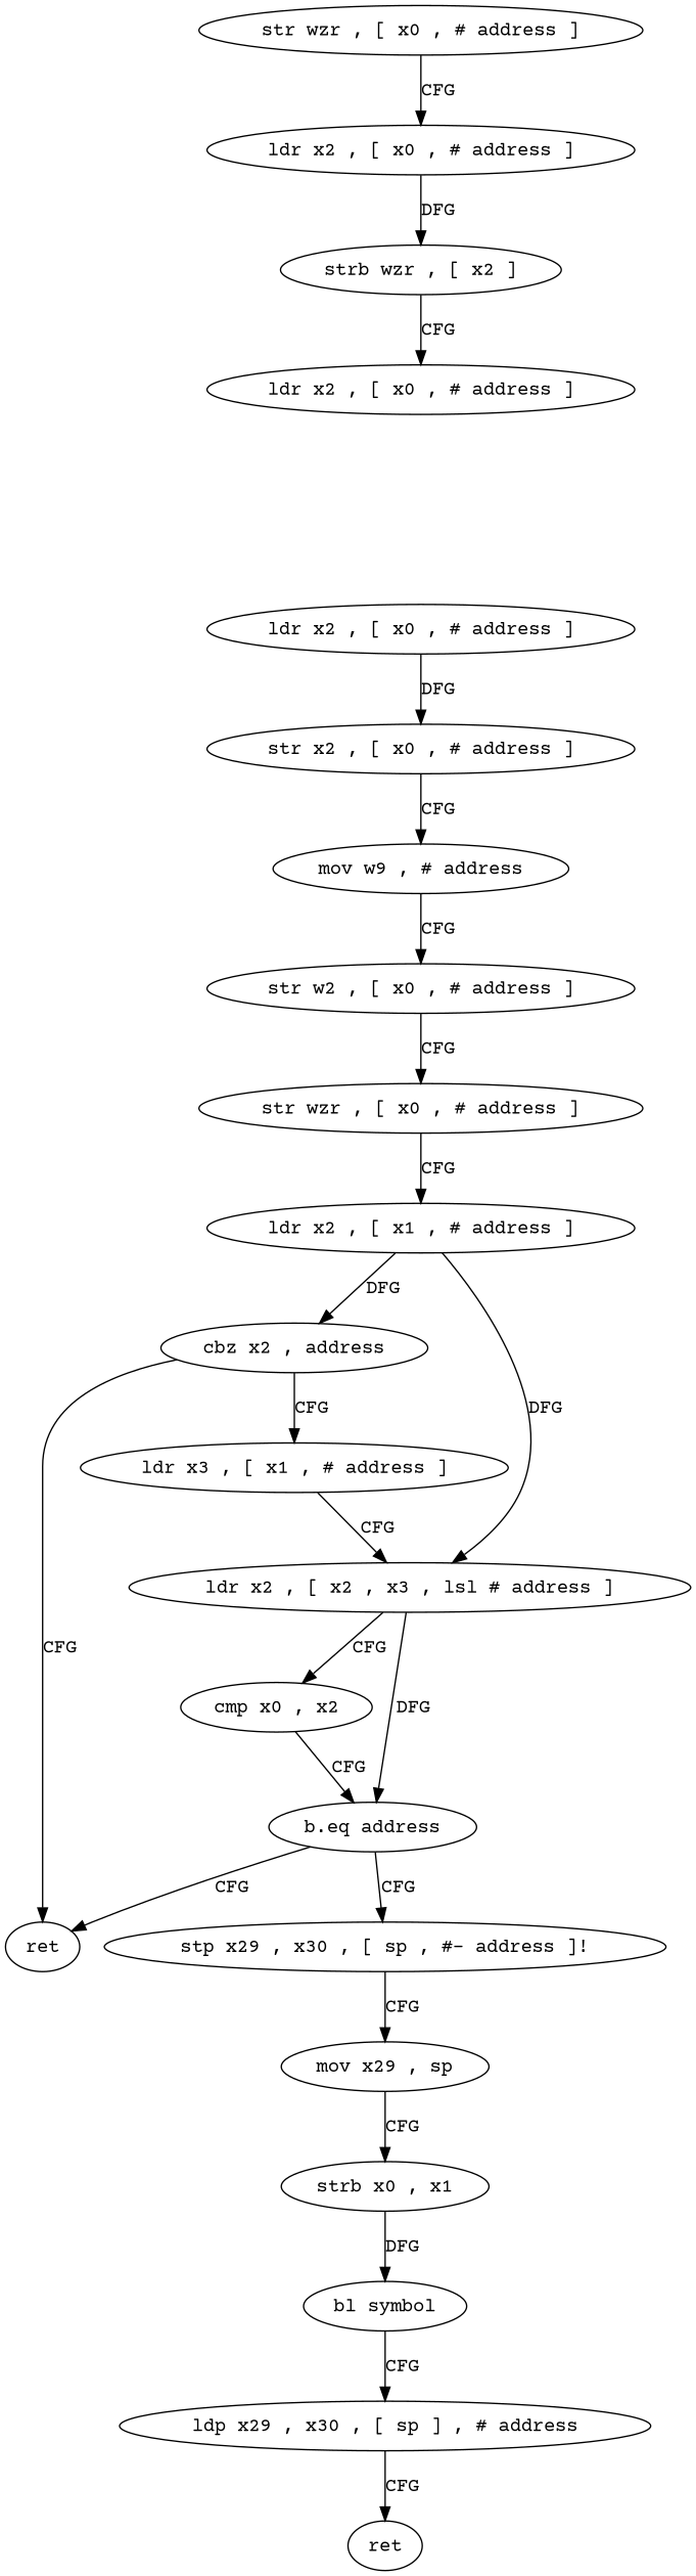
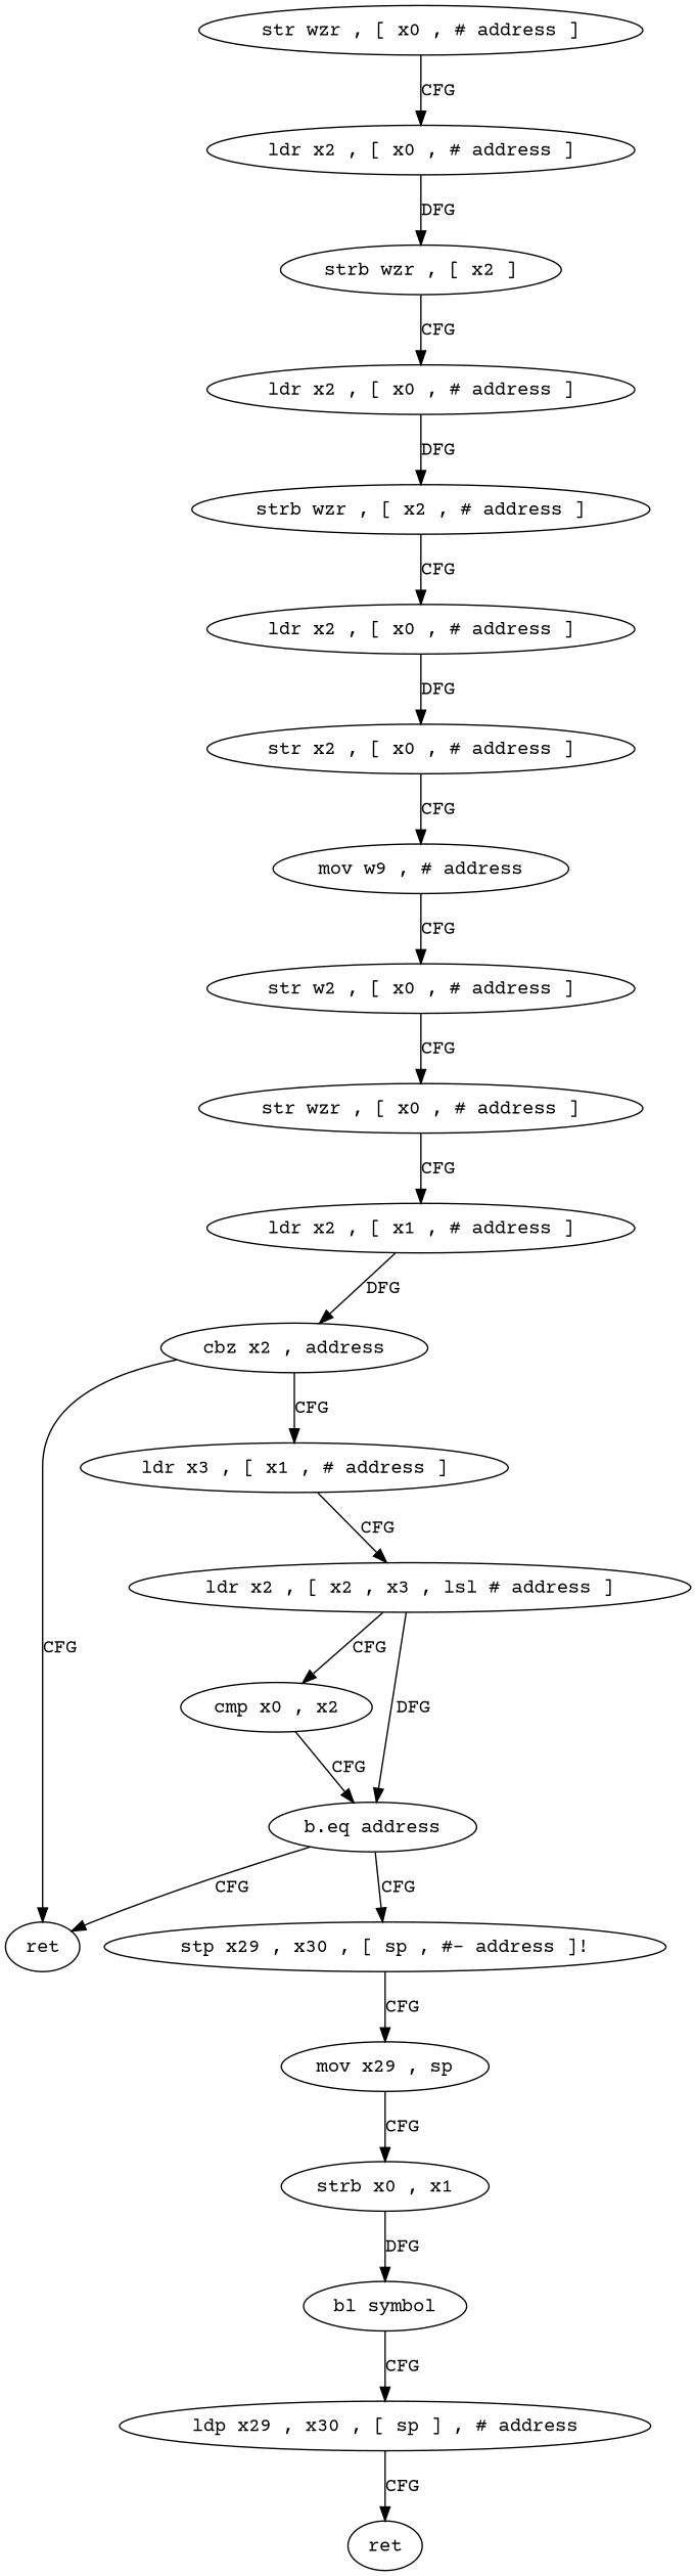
  digraph {
    fontname="Courier Prime"
    node [fontname="Courier Prime"]
    edge [fontname="Courier Prime"]
    n1 [label=ret]
    n2 [label="str wzr , [ x0 , # address ]"]
    n3 [label="ldr x2 , [ x0 , # address ]"]
    n4 [label="strb wzr , [ x2 ]"]
    n5 [label="ldr x2 , [ x0 , # address ]"]
+   n6 [label="strb wzr , [ x2 , # address ]"]
    n7 [label="ldr x2 , [ x0 , # address ]"]
    n8 [label="str x2 , [ x0 , # address ]"]
    n9 [label="mov w9 , # address"]
    n10 [label="str w2 , [ x0 , # address ]"]
    n11 [label="str wzr , [ x0 , # address ]"]
    n12 [label="ldr x2 , [ x1 , # address ]"]
    n13 [label="cbz x2 , address"]
    n14 [label="ldr x2 , [ x2 , x3 , lsl # address ]"]
    n15 [label="ldr x3 , [ x1 , # address ]"]
    n16 [label="cmp x0 , x2"]
    n17 [label="b.eq address"]
    n18 [label="stp x29 , x30 , [ sp , #- address ]!"]
    n19 [label="mov x29 , sp"]
    n20 [label="strb x0 , x1"]
    n21 [label="bl symbol"]
    n22 [label="ldp x29 , x30 , [ sp ] , # address"]
    n23 [label=ret]
    n2 -> n3 [label=CFG]
    n3 -> n4 [label=DFG]
    n4 -> n5 [label=CFG]
+   n5 -> n6 [label=DFG]
+   n6 -> n7 [label=CFG]
    n7 -> n8 [label=DFG]
    n8 -> n9 [label=CFG]
    n9 -> n10 [label=CFG]
    n10 -> n11 [label=CFG]
    n11 -> n12 [label=CFG]
    n12 -> n13 [label=DFG]
-   n12 -> n14 [label=DFG]
    n13 -> n1 [label=CFG]
    n13 -> n15 [label=CFG]
    n14 -> n16 [label=CFG]
    n14 -> n17 [label=DFG]
    n15 -> n14 [label=CFG]
    n16 -> n17 [label=CFG]
    n17 -> n1 [label=CFG]
    n17 -> n18 [label=CFG]
    n18 -> n19 [label=CFG]
    n19 -> n20 [label=CFG]
    n20 -> n21 [label=DFG]
    n21 -> n22 [label=CFG]
    n22 -> n23 [label=CFG]
  }
